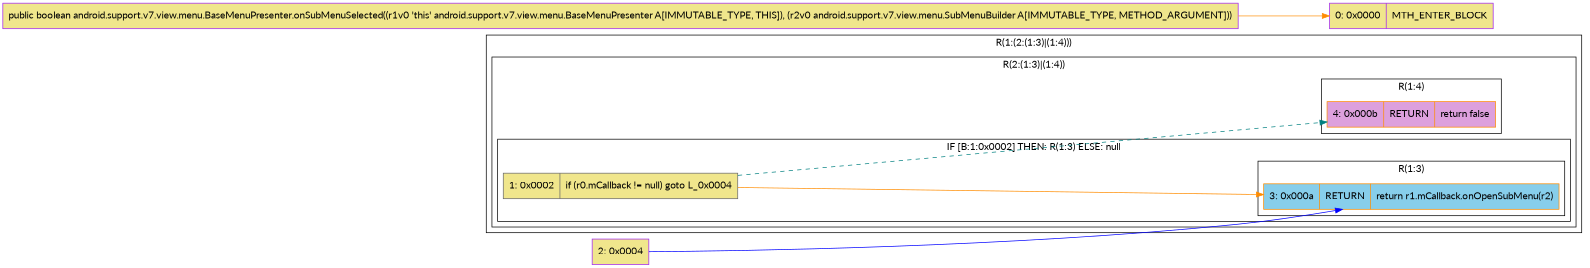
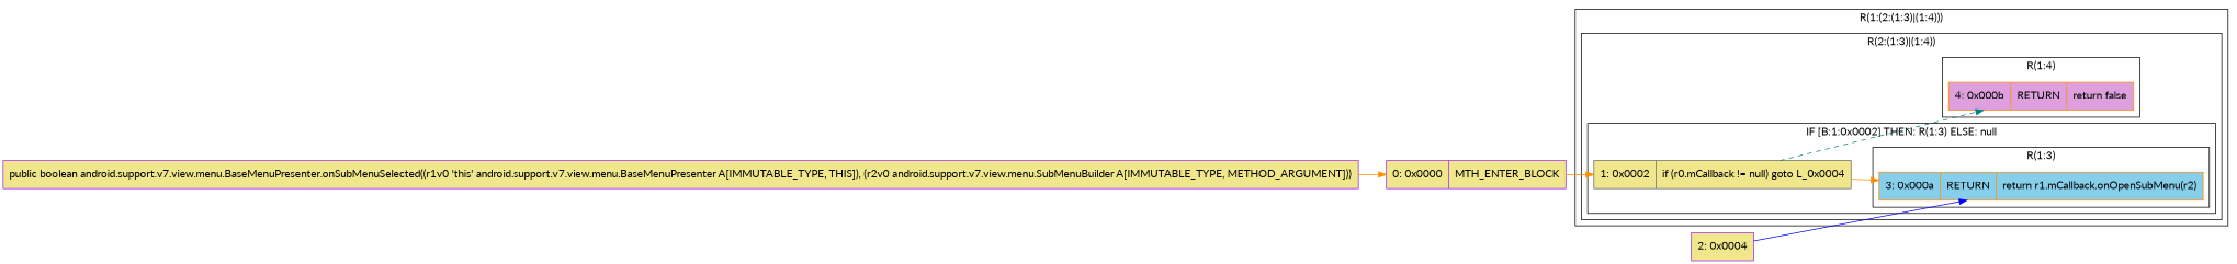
  digraph {
    fontname=Lato
    rankdir=LR
    node [color=purple fillcolor=khaki fontname=Lato shape=record style=filled]
    edge [color=darkorange fontname=Lato]
    n1 [color=darkorange fillcolor=skyblue label="{3\:\ 0x000a|RETURN\l|return r1.mCallback.onOpenSubMenu(r2)\l}"]
    n2 [color=gray40 label="{1\:\ 0x0002|if (r0.mCallback != null) goto L_0x0004\l}"]
    n3 [color=darkorange fillcolor=plum label="{4\:\ 0x000b|RETURN\l|return false\l}"]
    n4 [label="{2\:\ 0x0004}"]
    n5 [label="{0\:\ 0x0000|MTH_ENTER_BLOCK\l}"]
    n6 [label="{public boolean android.support.v7.view.menu.BaseMenuPresenter.onSubMenuSelected((r1v0 'this' android.support.v7.view.menu.BaseMenuPresenter A[IMMUTABLE_TYPE, THIS]), (r2v0 android.support.v7.view.menu.SubMenuBuilder A[IMMUTABLE_TYPE, METHOD_ARGUMENT])) }"]
    subgraph cluster_1 {
      label="R(1:(2:(1:3)|(1:4)))"
      subgraph cluster_2 {
        label="R(2:(1:3)|(1:4))"
        subgraph cluster_3 {
          label="IF [B:1:0x0002] THEN: R(1:3) ELSE: null"
          n2
          subgraph cluster_4 {
            label="R(1:3)"
            n1
          }
        }
        subgraph cluster_5 {
          label="R(1:4)"
          n3
        }
      }
    }
    n2 -> n1
    n2 -> n3 [color=teal style=dashed]
    n4 -> n1 [color=blue]
+   n5 -> n2
    n6 -> n5
  }
